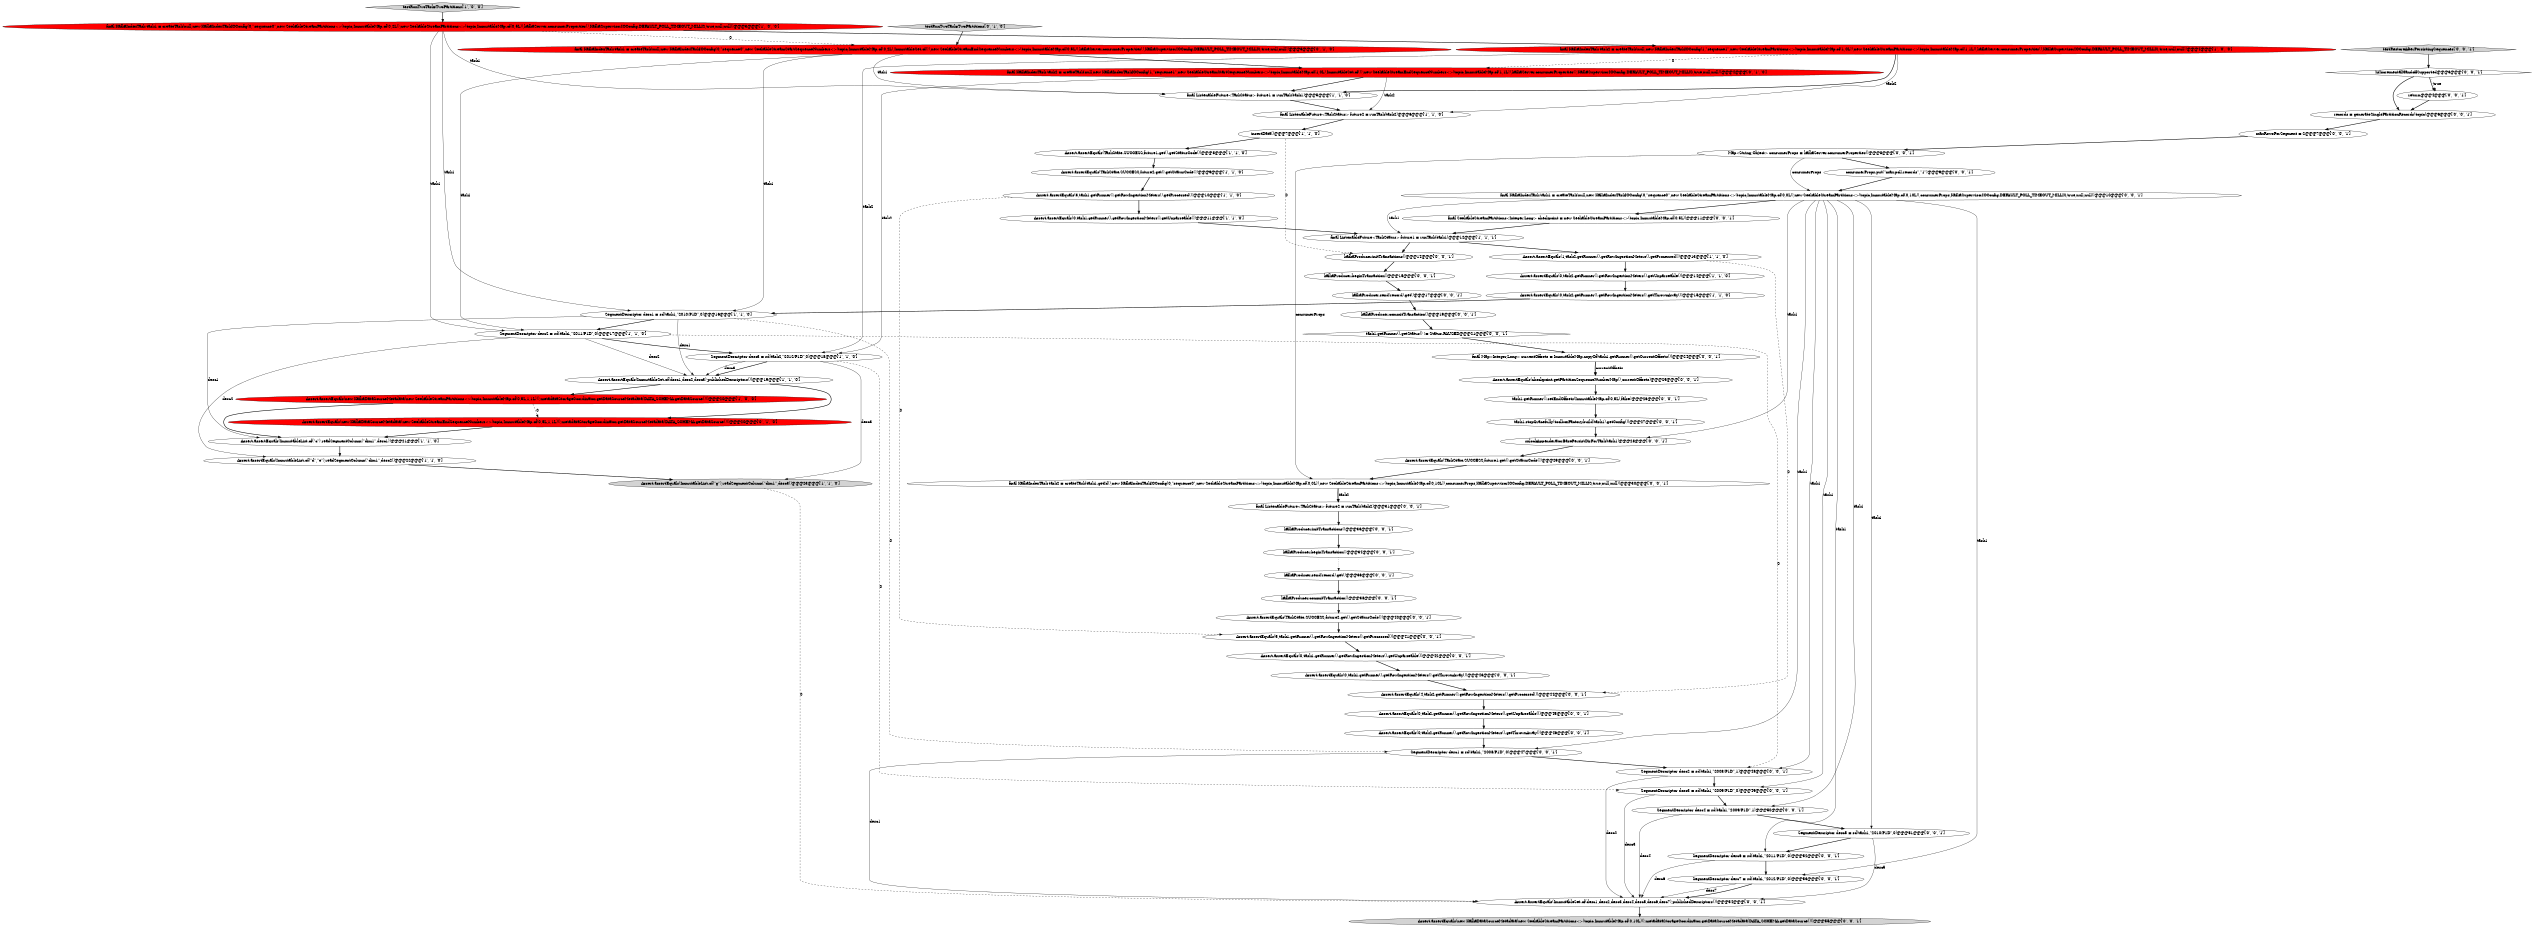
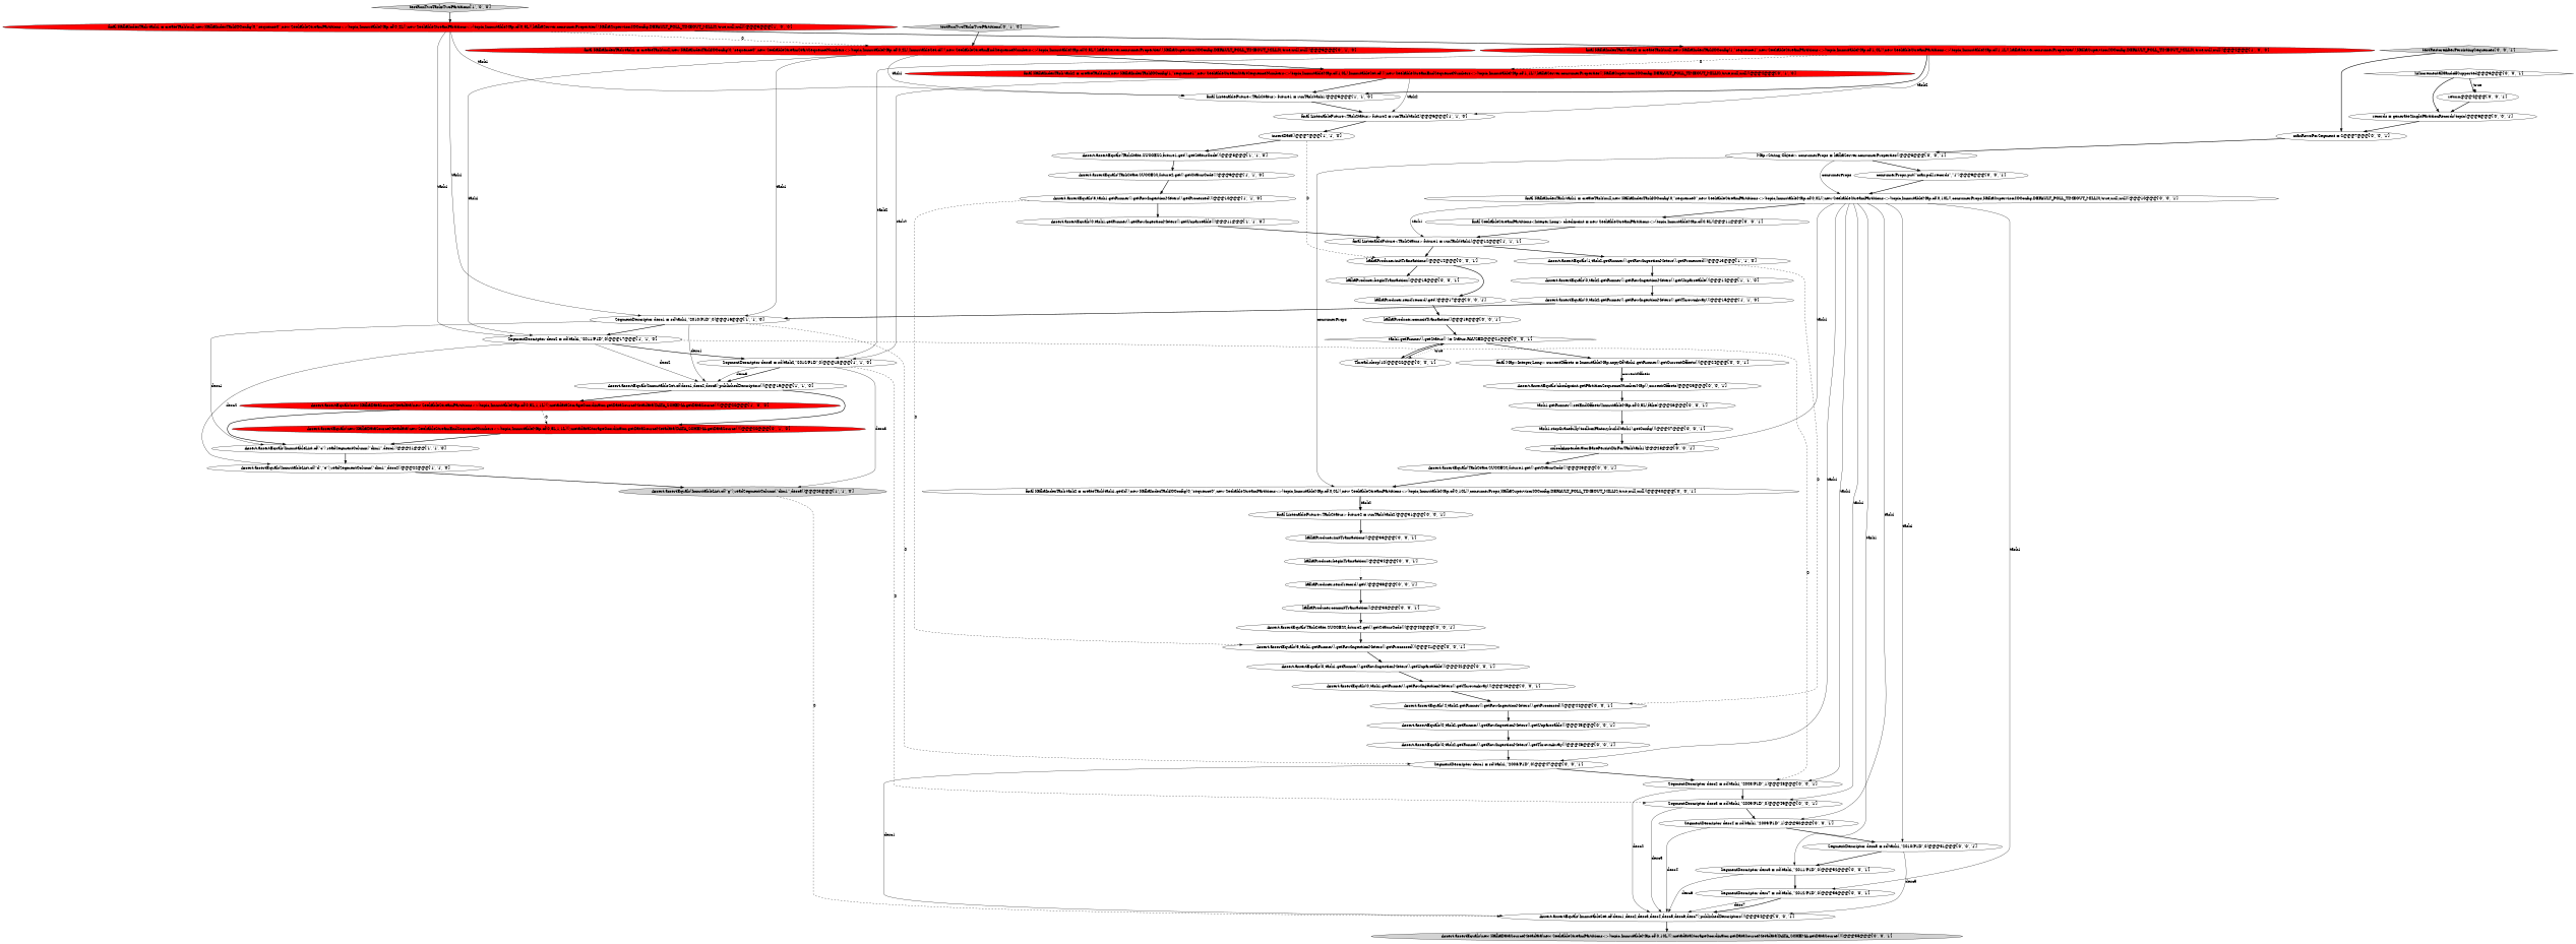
  digraph {
    node [fillcolor=white shape=ellipse style=filled]
    edge [style=bold]
    n1 [label="final Map<Integer,Long> currentOffsets = ImmutableMap.copyOf(task1.getRunner().getCurrentOffsets())@@@24@@@['0', '0', '1']"]
    n2 [label="Assert.assertEquals(checkpoint.getPartitionSequenceNumberMap(),currentOffsets)@@@25@@@['0', '0', '1']"]
    n3 [label="task1.getRunner().setEndOffsets(ImmutableMap.of(0,5L),false)@@@26@@@['0', '0', '1']"]
    n4 [fillcolor=lightgray label="testRunTwoTasksTwoPartitions['1', '0', '0']" shape=diamond]
    n5 [fillcolor=red label="final KafkaIndexTask task1 = createTask(null,new KafkaIndexTaskIOConfig(0,\"sequence0\",new SeekableStreamPartitions<>(topic,ImmutableMap.of(0,2L)),new SeekableStreamPartitions<>(topic,ImmutableMap.of(0,5L)),kafkaServer.consumerProperties(),KafkaSupervisorIOConfig.DEFAULT_POLL_TIMEOUT_MILLIS,true,null,null))@@@3@@@['1', '0', '0']"]
    n6 [label="SegmentDescriptor desc1 = sd(task1,\"2010/P1D\",0)@@@16@@@['1', '1', '0']"]
    n7 [label="SegmentDescriptor desc2 = sd(task1,\"2011/P1D\",0)@@@17@@@['1', '1', '0']"]
    n8 [fillcolor=red label="final KafkaIndexTask task1 = createTask(null,new KafkaIndexTaskIOConfig(0,\"sequence0\",new SeekableStreamStartSequenceNumbers<>(topic,ImmutableMap.of(0,2L),ImmutableSet.of()),new SeekableStreamEndSequenceNumbers<>(topic,ImmutableMap.of(0,5L)),kafkaServer.consumerProperties(),KafkaSupervisorIOConfig.DEFAULT_POLL_TIMEOUT_MILLIS,true,null,null))@@@3@@@['0', '1', '0']"]
    n9 [label="final ListenableFuture<TaskStatus> future1 = runTask(task1)@@@5@@@['1', '1', '0']"]
    n10 [fillcolor=red label="final KafkaIndexTask task2 = createTask(null,new KafkaIndexTaskIOConfig(1,\"sequence1\",new SeekableStreamPartitions<>(topic,ImmutableMap.of(1,0L)),new SeekableStreamPartitions<>(topic,ImmutableMap.of(1,1L)),kafkaServer.consumerProperties(),KafkaSupervisorIOConfig.DEFAULT_POLL_TIMEOUT_MILLIS,true,null,null))@@@4@@@['1', '0', '0']"]
    n11 [label="Assert.assertEquals(0,task2.getRunner().getRowIngestionMeters().getUnparseable())@@@45@@@['0', '0', '1']"]
    n12 [label="Assert.assertEquals(0,task2.getRunner().getRowIngestionMeters().getThrownAway())@@@46@@@['0', '0', '1']"]
    n13 [label="SegmentDescriptor desc1 = sd(task1,\"2008/P1D\",0)@@@47@@@['0', '0', '1']"]
    n14 [label="SegmentDescriptor desc2 = sd(task1,\"2008/P1D\",1)@@@48@@@['0', '0', '1']"]
    n15 [label="Assert.assertEquals(ImmutableSet.of(desc1,desc2,desc3,desc4,desc5,desc6,desc7),publishedDescriptors())@@@54@@@['0', '0', '1']"]
    n16 [label="SegmentDescriptor desc3 = sd(task1,\"2009/P1D\",0)@@@49@@@['0', '0', '1']"]
    n17 [fillcolor=lightgray label="Assert.assertEquals(new KafkaDataSourceMetadata(new SeekableStreamPartitions<>(topic,ImmutableMap.of(0,10L))),metadataStorageCoordinator.getDataSourceMetadata(DATA_SCHEMA.getDataSource()))@@@55@@@['0', '0', '1']"]
    n18 [label="Assert.assertEquals(5,task1.getRunner().getRowIngestionMeters().getProcessed())@@@41@@@['0', '0', '1']"]
    n19 [label="Assert.assertEquals(0,task1.getRunner().getRowIngestionMeters().getUnparseable())@@@42@@@['0', '0', '1']"]
    n20 [label="Assert.assertEquals(0,task1.getRunner().getRowIngestionMeters().getThrownAway())@@@43@@@['0', '0', '1']"]
    n21 [label="Assert.assertEquals(TaskState.SUCCESS,future1.get().getStatusCode())@@@8@@@['1', '1', '0']"]
    n22 [label="Assert.assertEquals(TaskState.SUCCESS,future2.get().getStatusCode())@@@9@@@['1', '1', '0']"]
    n23 [label="Assert.assertEquals(3,task1.getRunner().getRowIngestionMeters().getProcessed())@@@10@@@['1', '1', '0']"]
    n24 [label="final KafkaIndexTask task1 = createTask(null,new KafkaIndexTaskIOConfig(0,\"sequence0\",new SeekableStreamPartitions<>(topic,ImmutableMap.of(0,0L)),new SeekableStreamPartitions<>(topic,ImmutableMap.of(0,10L)),consumerProps,KafkaSupervisorIOConfig.DEFAULT_POLL_TIMEOUT_MILLIS,true,null,null))@@@10@@@['0', '0', '1']"]
    n25 [label="final ListenableFuture<TaskStatus> future1 = runTask(task1)@@@12@@@['1', '1', '1']"]
    n26 [label="SegmentDescriptor desc6 = sd(task1,\"2011/P1D\",0)@@@52@@@['0', '0', '1']"]
    n27 [label="SegmentDescriptor desc5 = sd(task1,\"2010/P1D\",0)@@@51@@@['0', '0', '1']"]
    n28 [label="unlockAppenderatorBasePersistDirForTask(task1)@@@28@@@['0', '0', '1']"]
    n29 [label="SegmentDescriptor desc7 = sd(task1,\"2012/P1D\",0)@@@53@@@['0', '0', '1']"]
    n30 [label="final SeekableStreamPartitions<Integer,Long> checkpoint = new SeekableStreamPartitions<>(topic,ImmutableMap.of(0,5L))@@@11@@@['0', '0', '1']"]
    n31 [label="SegmentDescriptor desc4 = sd(task1,\"2009/P1D\",1)@@@50@@@['0', '0', '1']"]
    n32 [label="Assert.assertEquals(1,task2.getRunner().getRowIngestionMeters().getProcessed())@@@13@@@['1', '1', '0']"]
    n33 [label="kafkaProducer.initTransactions()@@@14@@@['0', '0', '1']"]
    n34 [label="Assert.assertEquals(TaskState.SUCCESS,future1.get().getStatusCode())@@@29@@@['0', '0', '1']"]
    n35 [label="Assert.assertEquals(0,task1.getRunner().getRowIngestionMeters().getUnparseable())@@@11@@@['1', '1', '0']"]
    n36 [label="records = generateSinglePartitionRecords(topic)@@@6@@@['0', '0', '1']"]
    n37 [label="maxRowsPerSegment = 2@@@7@@@['0', '0', '1']"]
    n38 [label="Map<String,Object> consumerProps = kafkaServer.consumerProperties()@@@8@@@['0', '0', '1']"]
    n39 [label="Assert.assertEquals(4,task2.getRunner().getRowIngestionMeters().getProcessed())@@@44@@@['0', '0', '1']"]
    n40 [label="Assert.assertEquals(0,task2.getRunner().getRowIngestionMeters().getUnparseable())@@@14@@@['1', '1', '0']"]
    n41 [label="kafkaProducer.beginTransaction()@@@15@@@['0', '0', '1']"]
    n42 [fillcolor=red label="Assert.assertEquals(new KafkaDataSourceMetadata(new SeekableStreamEndSequenceNumbers<>(topic,ImmutableMap.of(0,5L,1,1L))),metadataStorageCoordinator.getDataSourceMetadata(DATA_SCHEMA.getDataSource()))@@@20@@@['0', '1', '0']"]
    n43 [label="Assert.assertEquals(ImmutableList.of(\"c\"),readSegmentColumn(\"dim1\",desc1))@@@21@@@['1', '1', '0']"]
    n44 [label="Assert.assertEquals(ImmutableList.of(\"d\",\"e\"),readSegmentColumn(\"dim1\",desc2))@@@22@@@['1', '1', '0']"]
    n45 [label="task1.stopGracefully(toolboxFactory.build(task1).getConfig())@@@27@@@['0', '0', '1']"]
    n46 [label="final ListenableFuture<TaskStatus> future2 = runTask(task2)@@@6@@@['1', '1', '0']"]
    n47 [label="insertData()@@@7@@@['1', '1', '0']"]
    n48 [label="Assert.assertEquals(ImmutableSet.of(desc1,desc2,desc3),publishedDescriptors())@@@19@@@['1', '1', '0']"]
    n49 [fillcolor=red label="Assert.assertEquals(new KafkaDataSourceMetadata(new SeekableStreamPartitions<>(topic,ImmutableMap.of(0,5L,1,1L))),metadataStorageCoordinator.getDataSourceMetadata(DATA_SCHEMA.getDataSource()))@@@20@@@['1', '0', '0']"]
    n50 [label="SegmentDescriptor desc3 = sd(task2,\"2012/P1D\",0)@@@18@@@['1', '1', '0']"]
    n51 [label="final ListenableFuture<TaskStatus> future2 = runTask(task2)@@@31@@@['0', '0', '1']"]
    n52 [label="kafkaProducer.initTransactions()@@@33@@@['0', '0', '1']"]
    n53 [label="kafkaProducer.beginTransaction()@@@34@@@['0', '0', '1']"]
    n54 [label="return@@@4@@@['0', '0', '1']"]
    n55 [label="task1.getRunner().getStatus() != Status.PAUSED@@@21@@@['0', '0', '1']" shape=diamond]
+   n56 [label="Thread.sleep(10)@@@22@@@['0', '0', '1']"]
    n57 [label="Assert.assertEquals(0,task2.getRunner().getRowIngestionMeters().getThrownAway())@@@15@@@['1', '1', '0']"]
    n58 [label="!isIncrementalHandoffSupported@@@3@@@['0', '0', '1']" shape=diamond]
    n59 [label="final KafkaIndexTask task2 = createTask(task1.getId(),new KafkaIndexTaskIOConfig(0,\"sequence0\",new SeekableStreamPartitions<>(topic,ImmutableMap.of(0,0L)),new SeekableStreamPartitions<>(topic,ImmutableMap.of(0,10L)),consumerProps,KafkaSupervisorIOConfig.DEFAULT_POLL_TIMEOUT_MILLIS,true,null,null))@@@30@@@['0', '0', '1']"]
    n60 [label="kafkaProducer.send(record).get()@@@17@@@['0', '0', '1']"]
    n61 [label="kafkaProducer.commitTransaction()@@@19@@@['0', '0', '1']"]
    n62 [label="kafkaProducer.send(record).get()@@@36@@@['0', '0', '1']"]
    n63 [fillcolor=lightgray label="Assert.assertEquals(ImmutableList.of(\"g\"),readSegmentColumn(\"dim1\",desc3))@@@23@@@['1', '1', '0']"]
    n64 [label="kafkaProducer.commitTransaction()@@@38@@@['0', '0', '1']"]
    n65 [label="Assert.assertEquals(TaskState.SUCCESS,future2.get().getStatusCode())@@@40@@@['0', '0', '1']"]
    n66 [fillcolor=red label="final KafkaIndexTask task2 = createTask(null,new KafkaIndexTaskIOConfig(1,\"sequence1\",new SeekableStreamStartSequenceNumbers<>(topic,ImmutableMap.of(1,0L),ImmutableSet.of()),new SeekableStreamEndSequenceNumbers<>(topic,ImmutableMap.of(1,1L)),kafkaServer.consumerProperties(),KafkaSupervisorIOConfig.DEFAULT_POLL_TIMEOUT_MILLIS,true,null,null))@@@4@@@['0', '1', '0']"]
    n67 [fillcolor=lightgray label="testRunTwoTasksTwoPartitions['0', '1', '0']" shape=diamond]
    n68 [fillcolor=lightgray label="testRestoreAfterPersistingSequences['0', '0', '1']" shape=diamond]
    n69 [label="consumerProps.put(\"max.poll.records\",\"1\")@@@9@@@['0', '0', '1']"]
    n1 -> n2 [label=currentOffsets style=solid]
    n1 -> n2
    n2 -> n3
    n3 -> n45
    n4 -> n5
    n5 -> n6 [label=task1 style=solid]
    n5 -> n7 [label=task1 style=solid]
    n5 -> n8 [label=0 style=dashed]
    n5 -> n9 [label=task1 style=solid]
    n5 -> n10
    n6 -> n7
    n6 -> n13 [label=0 style=dashed]
    n6 -> n43 [label=desc1 style=solid]
    n6 -> n48 [label=desc1 style=solid]
    n7 -> n14 [label=0 style=dashed]
    n7 -> n44 [label=desc2 style=solid]
    n7 -> n48 [label=desc2 style=solid]
    n7 -> n50
    n8 -> n6 [label=task1 style=solid]
    n8 -> n7 [label=task1 style=solid]
    n8 -> n9 [label=task1 style=solid]
    n8 -> n66
    n9 -> n46
    n10 -> n9
    n10 -> n46 [label=task2 style=solid]
    n10 -> n50 [label=task2 style=solid]
    n10 -> n66 [label=0 style=dashed]
    n11 -> n12
    n12 -> n13
    n13 -> n14
    n13 -> n15 [label=desc1 style=solid]
    n14 -> n15 [label=desc2 style=solid]
    n14 -> n16
    n15 -> n17
    n16 -> n15 [label=desc3 style=solid]
    n16 -> n31
    n18 -> n19
    n19 -> n20
    n20 -> n39
    n21 -> n22
    n22 -> n23
    n23 -> n18 [label=0 style=dashed]
    n23 -> n35
    n24 -> n13 [label=task1 style=solid]
    n24 -> n14 [label=task1 style=solid]
    n24 -> n16 [label=task1 style=solid]
    n24 -> n25 [label=task1 style=solid]
    n24 -> n26 [label=task1 style=solid]
    n24 -> n27 [label=task1 style=solid]
    n24 -> n28 [label=task1 style=solid]
    n24 -> n29 [label=task1 style=solid]
    n24 -> n30
    n24 -> n31 [label=task1 style=solid]
    n25 -> n32
    n25 -> n33
    n26 -> n15 [label=desc6 style=solid]
    n26 -> n29
    n27 -> n15 [label=desc5 style=solid]
    n27 -> n26
    n28 -> n34
    n29 -> n15
    n29 -> n15 [label=desc7 style=solid]
    n30 -> n25
    n31 -> n15 [label=desc4 style=solid]
    n31 -> n27
    n32 -> n39 [label=0 style=dashed]
    n32 -> n40
    n33 -> n41
    n34 -> n59
    n35 -> n25
    n36 -> n37
    n37 -> n38
    n38 -> n24 [label=consumerProps style=solid]
    n38 -> n59 [label=consumerProps style=solid]
    n38 -> n69
    n39 -> n11
    n40 -> n57
-   n41 -> n60
+   n33 -> n60
    n42 -> n43
    n43 -> n44
    n44 -> n63
    n45 -> n28
    n46 -> n47
    n47 -> n21
    n47 -> n33 [label=0 style=dashed]
    n48 -> n42
    n48 -> n49
    n49 -> n42 [label=0 style=dashed]
    n49 -> n43
    n50 -> n16 [label=0 style=dashed]
    n50 -> n48
    n50 -> n48 [label=desc3 style=solid]
    n50 -> n63 [label=desc3 style=solid]
    n51 -> n52
-   n52 -> n53
    n53 -> n62 [style=dotted]
    n54 -> n36
    n55 -> n1
+   n55 -> n56 [label=true style=dotted]
+   n55 -> n56
+   n56 -> n55
    n57 -> n6
    n58 -> n36
    n58 -> n54
    n58 -> n54 [label=true style=dotted]
    n59 -> n51
    n59 -> n51 [label=task2 style=solid]
    n60 -> n61
    n61 -> n55
    n62 -> n64
    n63 -> n15 [label=0 style=dashed]
    n64 -> n65
    n65 -> n18
    n66 -> n9
    n66 -> n46 [label=task2 style=solid]
    n66 -> n50 [label=task2 style=solid]
    n67 -> n8
-   n68 -> n58
+   n68 -> n37
    n69 -> n24
  }
